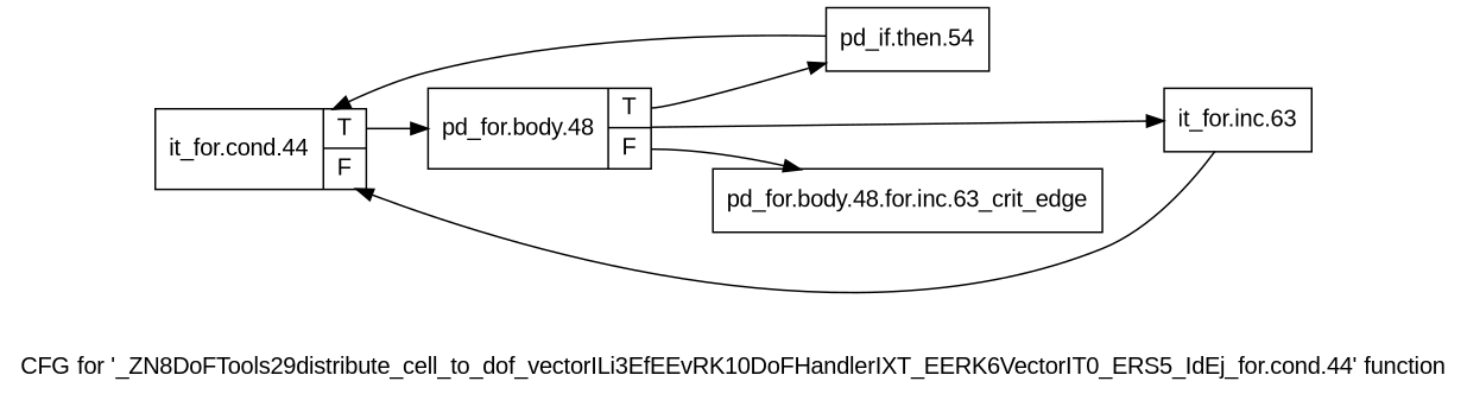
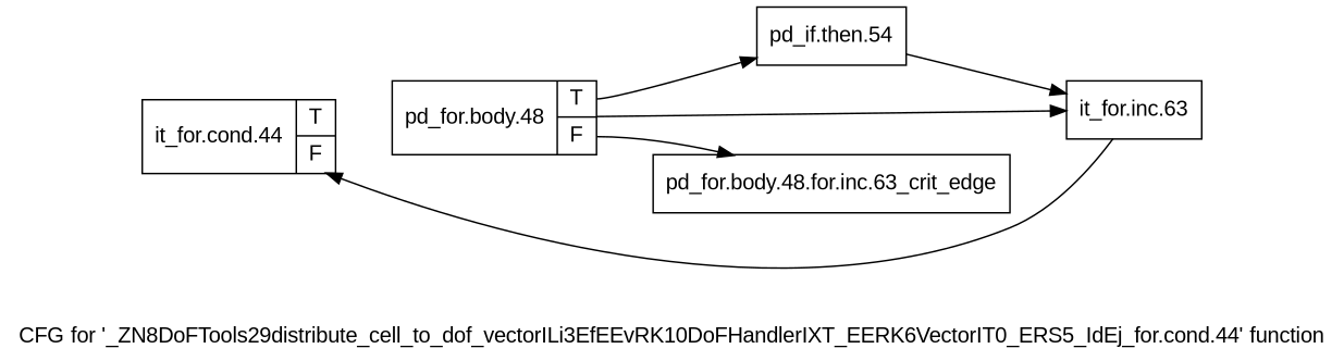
  digraph {
    fontname="Liberation Sans"
    label="CFG for '_ZN8DoFTools29distribute_cell_to_dof_vectorILi3EfEEvRK10DoFHandlerIXT_EERK6VectorIT0_ERS5_IdEj_for.cond.44' function"
    rankdir=LR
    node [fontname="Liberation Sans" shape=record]
    edge [fontname="Liberation Sans"]
    n1 [label="{it_for.cond.44|{<s0>T|<s1>F}}"]
    n2 [label="{pd_for.body.48|{<s0>T|<s1>F}}"]
    n3 [label="{pd_if.then.54}"]
    n4 [label="{pd_for.body.48.for.inc.63_crit_edge}"]
    n5 [label="{it_for.inc.63}"]
-   n1 -> n2 [tailport=s0]
    n2 -> n3 [tailport=s0]
    n2 -> n4 [tailport=s1]
    n2 -> n5
-   n3 -> n1
+   n3 -> n5
    n5 -> n1
  }
